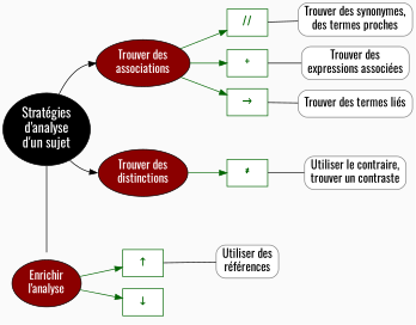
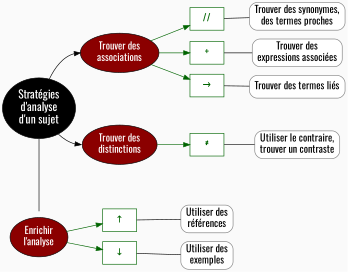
  digraph {
    bgcolor=grey98
    fontname=Oswald
    nodesep=0.2
    rankdir=LR
    ranksep=0.1
    splines=true
    style=filled
    node [fillcolor=white fontcolor=darkgreen fontname=Oswald fontsize=16 style=filled color=darkgreen shape=box]
    edge [fontname=Oswald minlen=4]
    n1 [fillcolor=12 fontcolor=white fontsize=18 label="Stratégies\nd'analyse\nd'un sujet" color="" shape=""]
    n2 [fillcolor=red4 fontcolor=white label="Enrichir\nl'analyse" color="" shape=""]
    n3 [fillcolor=red4 fontcolor=white label="Trouver des\nassociations" color="" shape=""]
    n4 [fillcolor=red4 fontcolor=white label="Trouver des\ndistinctions" color="" shape=""]
    n5 [label="↑"]
    n6 [label="↓"]
    n7 [label="//"]
    n8 [label="+"]
    n9 [label="→"]
    n10 [label="≠"]
    n11 [color=grey50 fontcolor=black label="Trouver des synonymes,\ndes termes proches" style="filled, rounded"]
    n12 [color=grey50 fontcolor=black label="Trouver des\nexpressions associées" style="filled, rounded"]
    n13 [color=grey50 fontcolor=black label="Trouver des termes liés" style="filled, rounded"]
    n14 [color=grey50 fontcolor=black label="Utiliser le contraire,\ntrouver un contraste" style="filled, rounded"]
    n15 [color=grey50 fontcolor=black label="Utiliser des\nréférences" style="filled, rounded"]
+   n16 [color=grey50 fontcolor=black label="Utiliser des\nexemples" style="filled, rounded"]
    subgraph sub_1 {
      rank=same
      n1
      n2
    }
    subgraph sub_2 {
      rank=same
      n3
      n4
    }
    n1 -> n2 [headport=n minlen=9]
    n1 -> n3 [headport=w minlen=1]
    n1 -> n4 [headport=w minlen=1]
    n2 -> n5 [color=darkgreen minlen=1]
    n2 -> n6 [color=darkgreen minlen=1]
    n3 -> n4 [minlen=6 style=invis]
    n3 -> n7 [color=darkgreen]
    n3 -> n8 [color=darkgreen]
    n3 -> n9 [color=darkgreen]
    n4 -> n10 [color=darkgreen]
    n5 -> n15 [arrowhead=none]
+   n6 -> n16 [arrowhead=none]
    n7 -> n11 [arrowhead=none minlen=3]
    n8 -> n12 [arrowhead=none minlen=3]
    n9 -> n13 [arrowhead=none minlen=3]
    n10 -> n14 [arrowhead=none minlen=3]
  }
